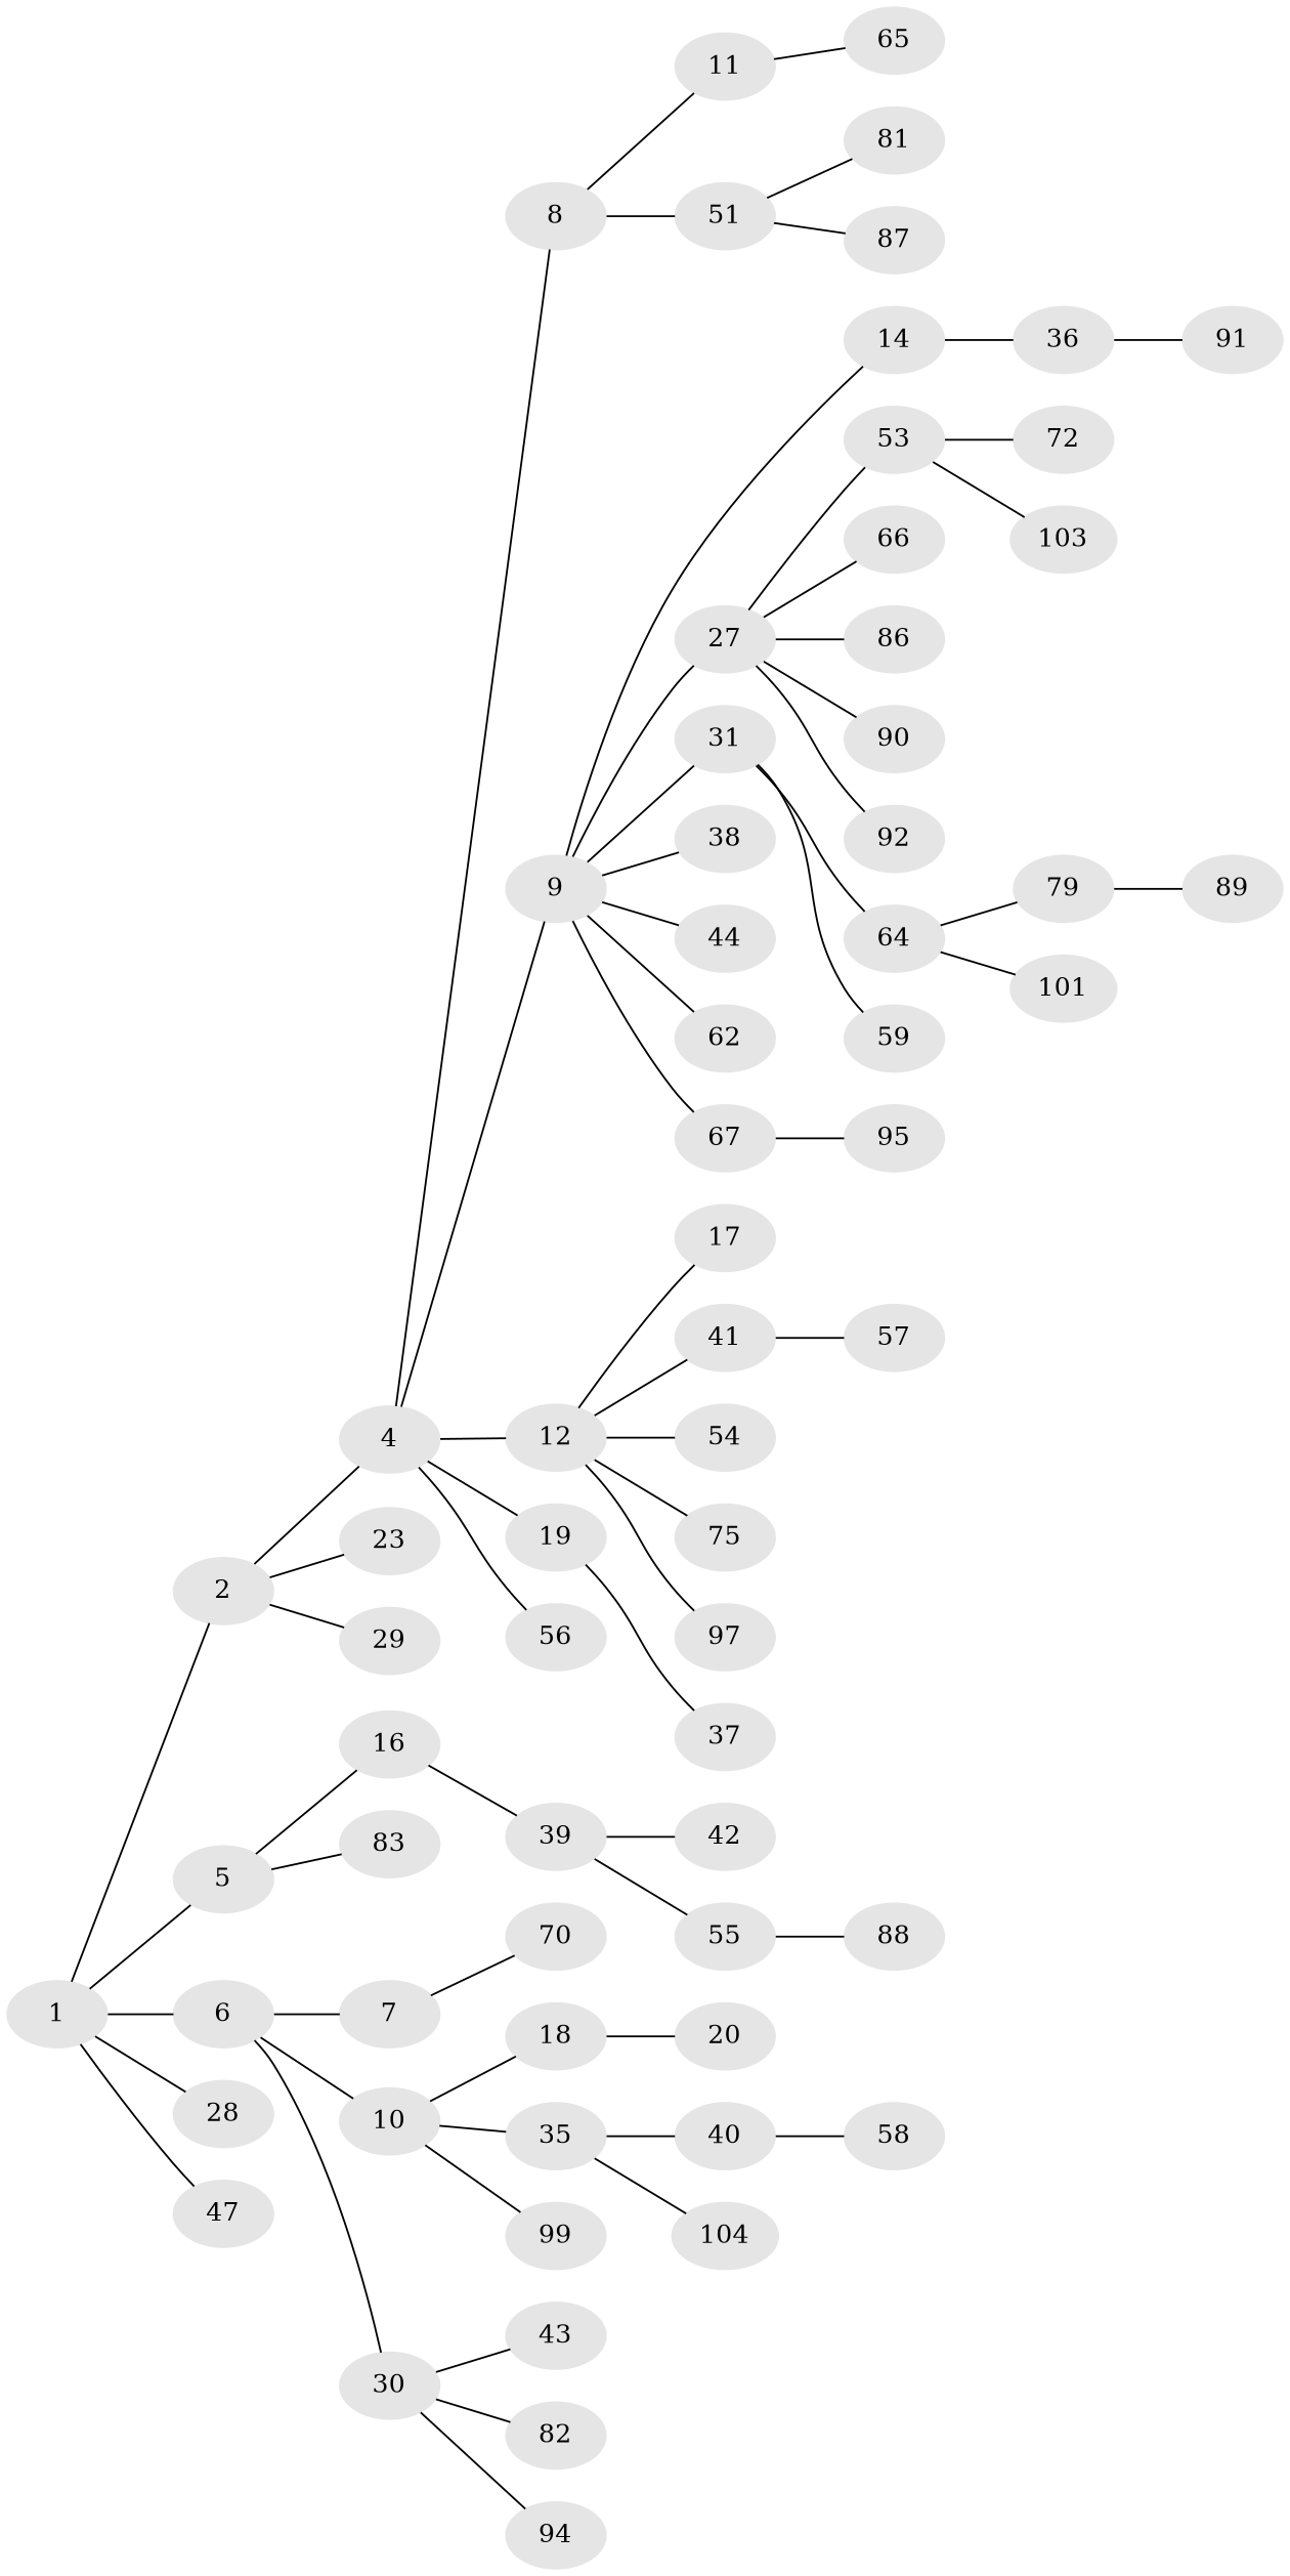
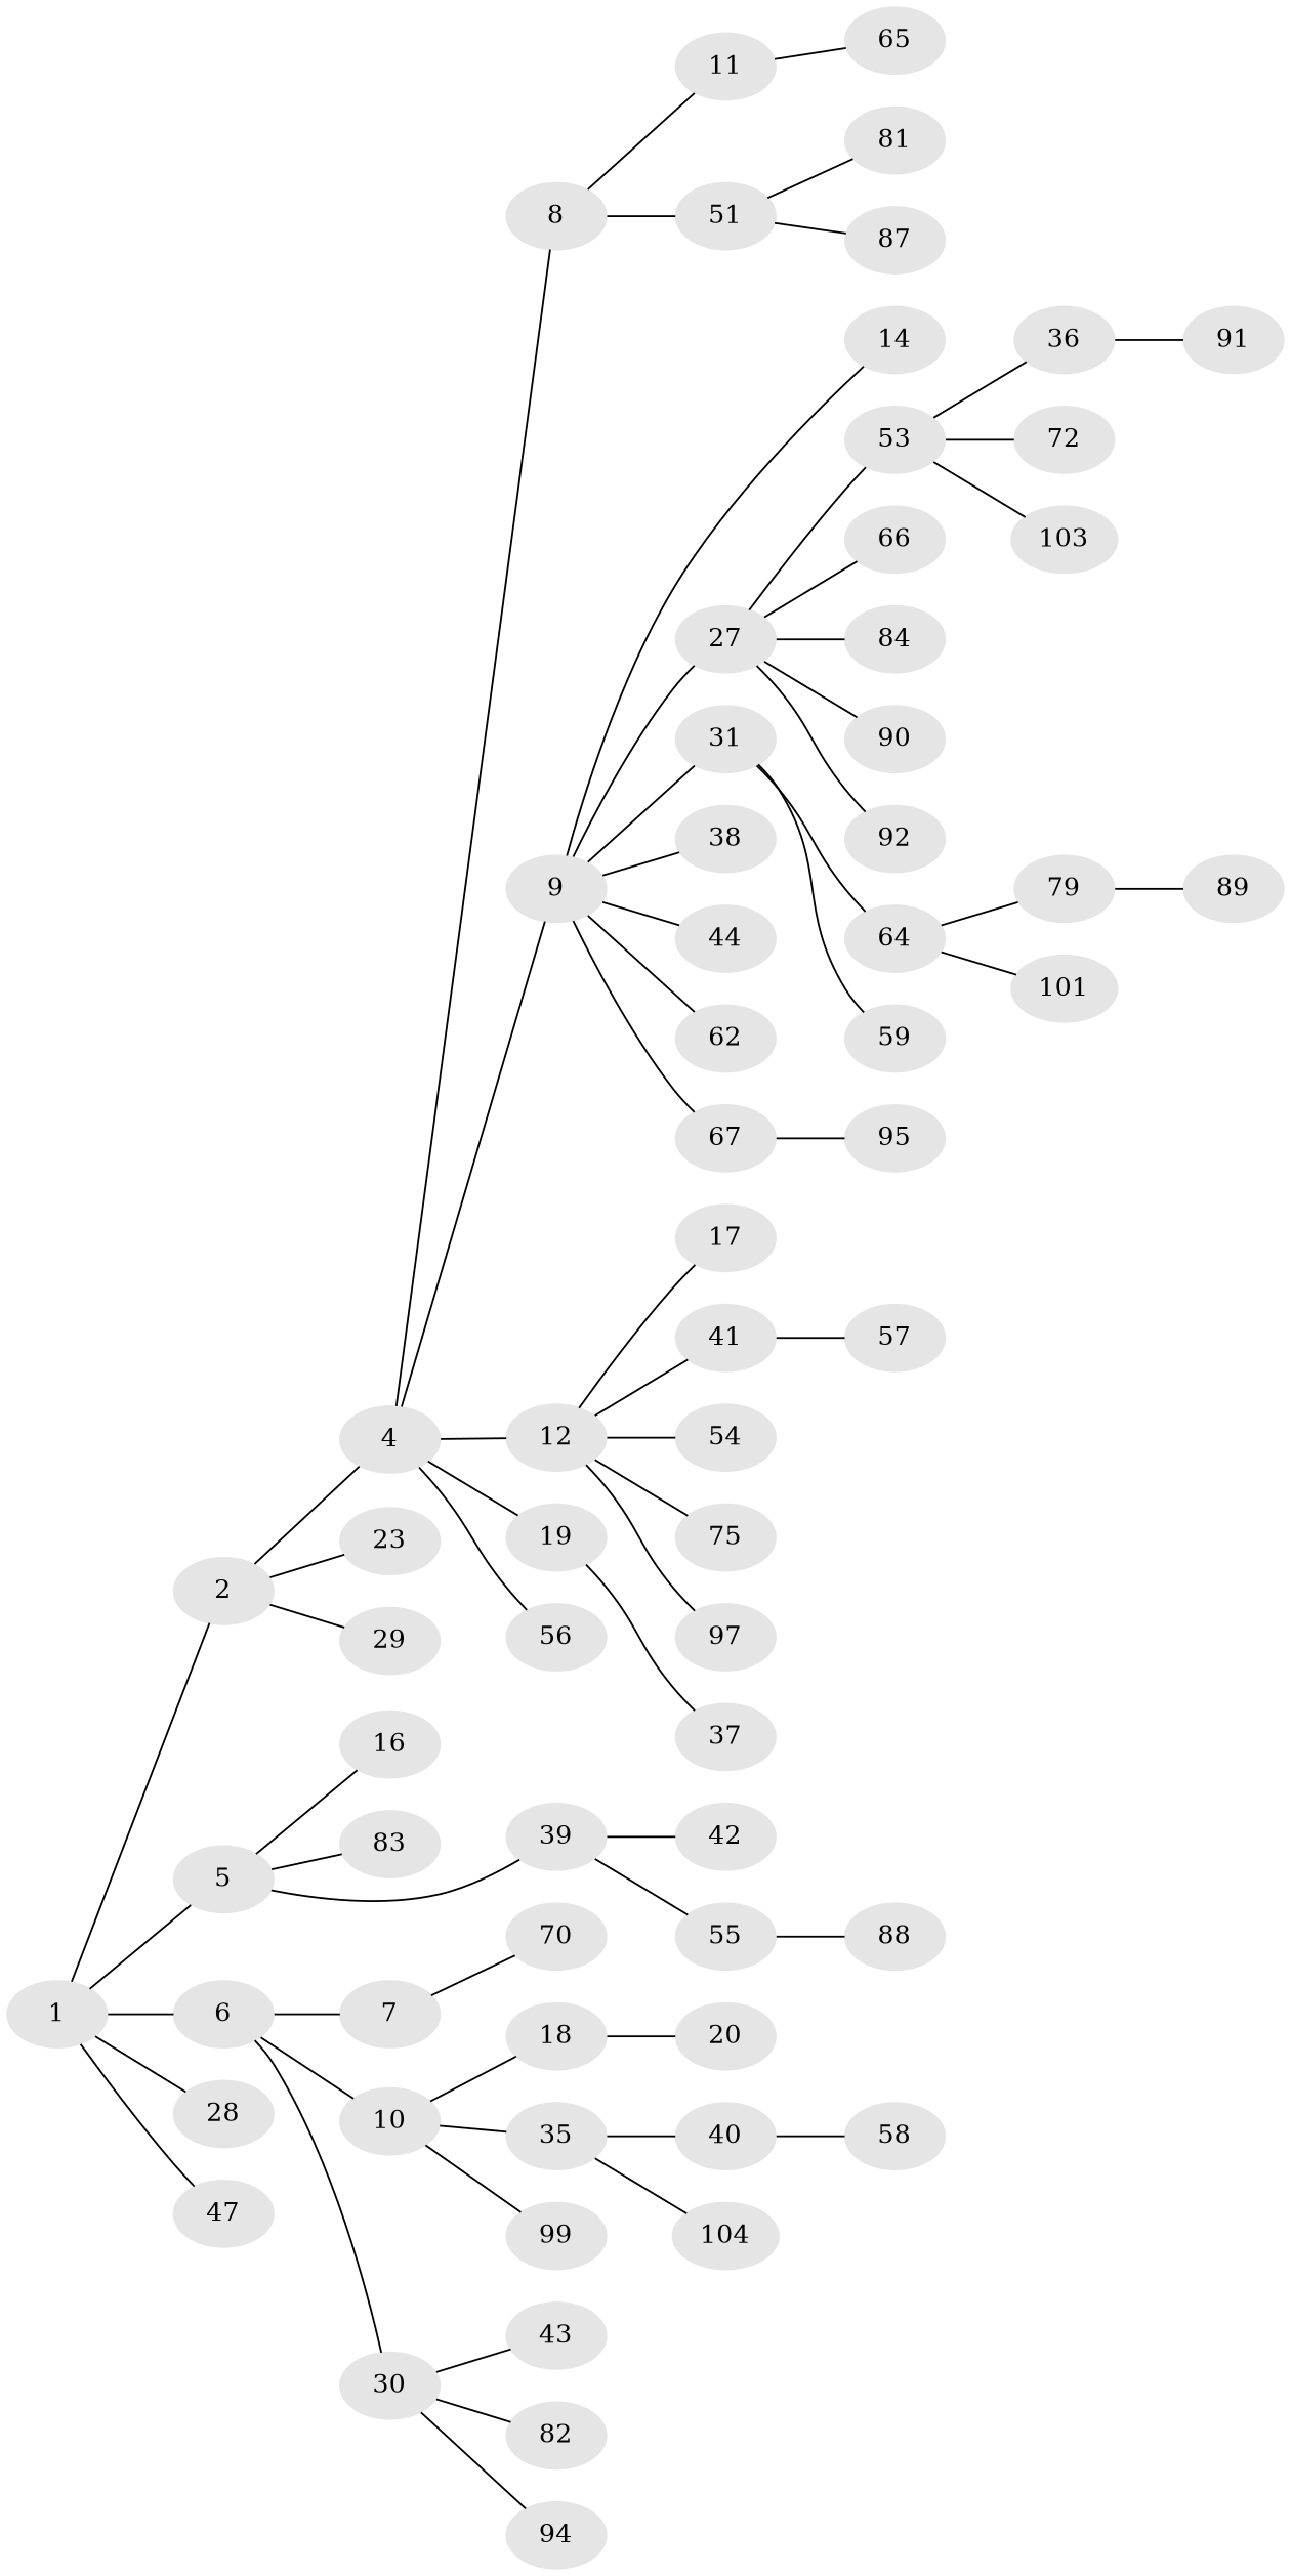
  graph {
    rankdir=LR
    node [color=gray90 style=filled]
    1 [super="+3"]
    2 [super="+77"]
    5 [super="+24"]
    6 [super="+100"]
    28 [super="+73"]
    47 [super="+78"]
    4 [super="+21"]
    23
    29
    16
    83
    7 [super="+13"]
    10 [super="+15"]
    30 [super="+33"]
    8 [super="+60"]
    9 [super="+25"]
    12 [super="+26"]
    19
    56
    11 [super="+22"]
    51 [super="+64"]
    14
    27 [super="+48"]
    31 [super="+102"]
    38 [super="+63"]
    44
    62 [super="+93"]
    67 [super="+69"]
    17 [super="+68"]
    41
    54
    75
    97
    37 [super="+49"]
    39 [super="+46"]
    70 [super="+79"]
    18 [super="+32"]
    35 [super="+85"]
    99
    43
    82
    94 [super="+105"]
    65
    81
    87
    36 [super="+52"]
    53 [super="+96"]
    66
-   86
+   86 [label=84]
    90
    92 [super="+98"]
    n52 [label=64 super="+61"]
    59
    95
    20 [super="+45"]
    40 [super="+50"]
    104
    57
    91
    42
    55 [super="+74"]
    72
    103
    n64 [label=79 super="+80"]
    101
    89
    58
    88
    1 -- 2
    1 -- 5
    1 -- 6
    1 -- 28
    1 -- 47
    2 -- 4
    2 -- 23
    2 -- 29
    5 -- 16
    5 -- 83
    6 -- 7
    6 -- 10
    6 -- 30
    4 -- 8
    4 -- 9
    4 -- 12
    4 -- 19
    4 -- 56
-   16 -- 39
+   5 -- 39
    7 -- 70
    10 -- 18
    10 -- 35
    10 -- 99
    30 -- 43
    30 -- 82
    30 -- 94
    8 -- 11
    8 -- 51
    9 -- 14
    9 -- 27
    9 -- 31
    9 -- 38
    9 -- 44
    9 -- 62
    9 -- 67
    12 -- 17
    12 -- 41
    12 -- 54
    12 -- 75
    12 -- 97
    19 -- 37
    11 -- 65
    51 -- 81
    51 -- 87
-   14 -- 36
+   53 -- 36
    27 -- 53
    27 -- 66
    27 -- 86
    27 -- 90
    27 -- 92
    31 -- n52
    31 -- 59
    67 -- 95
    41 -- 57
    39 -- 42
    39 -- 55
    18 -- 20
    35 -- 40
    35 -- 104
    36 -- 91
    53 -- 72
    53 -- 103
    n52 -- n64
    n52 -- 101
    40 -- 58
    55 -- 88
    n64 -- 89
  }
